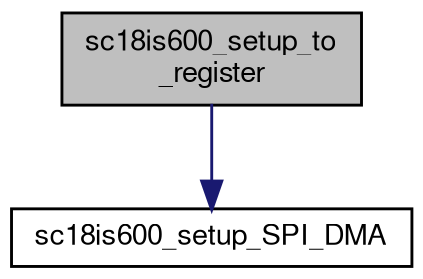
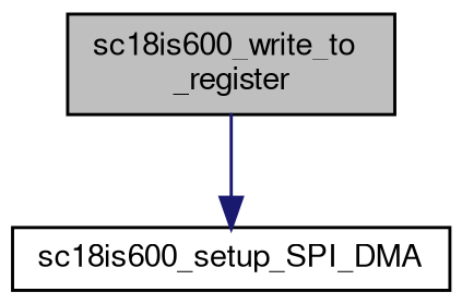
  digraph {
    rankdir=TB
    node [color=black fontname=FreeSans fontsize=10 shape=record style=filled]
-   n1 [fillcolor=grey75 fontcolor=black height=0.2 label="sc18is600_setup_to\l_register" width=0.4]
+   n1 [fillcolor=grey75 fontcolor=black height=0.2 label="sc18is600_write_to\l_register" width=0.4]
    n2 [fillcolor=white height=0.2 label=sc18is600_setup_SPI_DMA width=0.4]
    n1 -> n2 [color=midnightblue fontname=FreeSans fontsize=10 labelfontname=FreeSans labelfontsize=10 style=solid]
  }
